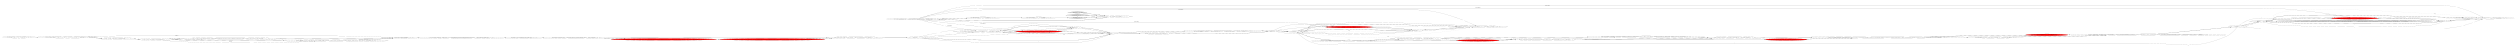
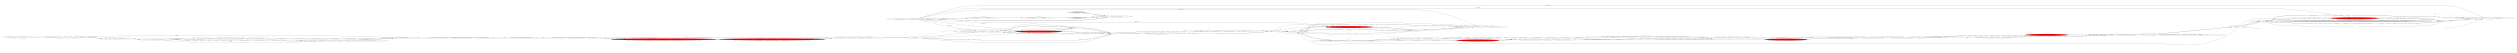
  digraph {
    fontname="Source Code Pro"
    rankdir=LR
    node [fillcolor=white fontname="Source Code Pro" shape=ellipse style=filled]
    edge [fontname="Source Code Pro" style=bold]
    n1 [label="i < 2@@@27@@@['1', '1', '1']" shape=diamond]
    n2 [label="processor.checkAndClearProcessResult(new KeyValueTimestamp<>(0,\"A0+a0\",0),new KeyValueTimestamp<>(1,\"A1+a1\",0))@@@31@@@['1', '1', '1']"]
    n3 [fillcolor=red label="inputTopic2.pipeInput(expectedKeys(i(,\"a\" + expectedKeys(i()@@@31@@@['0', '1', '0']"]
    n4 [label="driver.pipeInput(recordFactory.create(topic2,expectedKeys(i(,\"a\" + expectedKeys(i())@@@29@@@['1', '0', '1']"]
    n5 [label="i++@@@28@@@['1', '1', '1']"]
    n6 [fillcolor=red label="inputTopic1.pipeInput(expectedKey,\"B\" + expectedKey)@@@35@@@['0', '1', '0']"]
    n7 [label="driver.pipeInput(recordFactory.create(topic1,expectedKey,\"B\" + expectedKey))@@@33@@@['1', '0', '1']"]
    n8 [label="final MockProcessorSupplier<Integer,String> supplier = new MockProcessorSupplier<>()@@@10@@@['1', '1', '1']"]
    n9 [label="joined.process(supplier)@@@14@@@['1', '1', '1']"]
    n10 [label="stream1 = builder.stream(topic1,consumed)@@@11@@@['1', '1', '1']"]
    n11 [label="final Collection<Set<String>> copartitionGroups = TopologyWrapper.getInternalTopologyBuilder(builder.build()).copartitionGroups()@@@15@@@['1', '1', '1']"]
    n12 [label="stream2 = builder.stream(topic2,consumed)@@@12@@@['1', '1', '1']"]
    n13 [fillcolor=red label="inputTopic2.pipeInput(expectedKeys(i(,\"c\" + expectedKeys(i()@@@49@@@['0', '1', '0']"]
    n14 [label="i++@@@46@@@['1', '1', '1']"]
    n15 [label="driver.pipeInput(recordFactory.create(topic2,expectedKeys(i(,\"c\" + expectedKeys(i())@@@47@@@['1', '0', '1']"]
    n16 [label="i < 2@@@45@@@['1', '1', '1']" shape=diamond]
    n17 [label="assertEquals(1,copartitionGroups.size())@@@16@@@['1', '1', '1']"]
    n18 [label="processor.checkAndClearProcessResult(new KeyValueTimestamp<>(0,\"A0+null\",0),new KeyValueTimestamp<>(1,\"A1+null\",0))@@@25@@@['0', '0', '1']"]
    n19 [label="int i = 0@@@26@@@['1', '1', '1']"]
    n20 [label="final MockProcessor<Integer,String> processor = supplier.theCapturedProcessor()@@@19@@@['1', '1', '1']"]
    n21 [label="int i = 0@@@20@@@['1', '1', '1']"]
    n22 [label="driver.pipeInput(recordFactory.create(topic1,expectedKeys(i(,\"A\" + expectedKeys(i())@@@23@@@['1', '0', '1']"]
    n23 [fillcolor=red label="inputTopic1.pipeInput(expectedKeys(i(,\"A\" + expectedKeys(i()@@@25@@@['0', '1', '0']"]
    n24 [label="i++@@@22@@@['1', '1', '1']"]
    n25 [label="i < 2@@@21@@@['1', '1', '1']" shape=diamond]
    n26 [label="joined = stream1.outerJoin(stream2,MockValueJoiner.TOSTRING_JOINER,JoinWindows.of(ofMillis(100)),StreamJoined.with(Serdes.Integer(),Serdes.String(),Serdes.String()))@@@13@@@['0', '0', '1']"]
    n27 [label="joined = stream1.join(stream2,MockValueJoiner.TOSTRING_JOINER,JoinWindows.of(ofMillis(100)),StreamJoined.with(Serdes.Integer(),Serdes.String(),Serdes.String()))@@@13@@@['1', '1', '0']"]
    n28 [label="driver.pipeInput(recordFactory.create(topic2,expectedKey,\"b\" + expectedKey))@@@37@@@['1', '0', '1']"]
    n29 [label="processor.checkAndClearProcessResult(new KeyValueTimestamp<>(0,\"A0+b0\",0),new KeyValueTimestamp<>(0,\"B0+b0\",0),new KeyValueTimestamp<>(1,\"A1+b1\",0),new KeyValueTimestamp<>(1,\"B1+b1\",0),new KeyValueTimestamp<>(2,\"B2+b2\",0),new KeyValueTimestamp<>(3,\"B3+b3\",0))@@@39@@@['1', '1', '1']"]
    n30 [fillcolor=red label="inputTopic2.pipeInput(expectedKey,\"b\" + expectedKey)@@@39@@@['0', '1', '0']"]
    n31 [fillcolor=red label="inputTopic1.pipeInput(expectedKey,\"C\" + expectedKey)@@@43@@@['0', '1', '0']"]
    n32 [label="driver.pipeInput(recordFactory.create(topic1,expectedKey,\"C\" + expectedKey))@@@41@@@['1', '0', '1']"]
    n33 [label="final KStream<Integer,String> joined@@@9@@@['1', '1', '1']"]
    n34 [fillcolor=lightgray label="processor.checkAndClearProcessResult(new KeyValueTimestamp<>(0,\"A0+c0\",0),new KeyValueTimestamp<>(0,\"B0+c0\",0),new KeyValueTimestamp<>(0,\"C0+c0\",0),new KeyValueTimestamp<>(1,\"A1+c1\",0),new KeyValueTimestamp<>(1,\"B1+c1\",0),new KeyValueTimestamp<>(1,\"C1+c1\",0))@@@49@@@['1', '1', '1']"]
    n35 [label="final int(( expectedKeys = new int((((edu.fdu.CPPDG.tinypdg.pe.ExpressionInfo@b57df6@@@4@@@['1', '1', '1']"]
    n36 [label="final KStream<Integer,String> stream1@@@7@@@['1', '1', '1']"]
    n37 [label="final KStream<Integer,String> stream2@@@8@@@['1', '1', '1']"]
    n38 [label="processor.checkAndClearProcessResult(EMPTY)@@@27@@@['1', '1', '0']"]
    n39 [label="processor.checkAndClearProcessResult(new KeyValueTimestamp<>(0,\"B0+a0\",0),new KeyValueTimestamp<>(1,\"B1+a1\",0))@@@37@@@['1', '1', '0']"]
    n40 [label="processor.checkAndClearProcessResult(new KeyValueTimestamp<>(0,\"B0+a0\",0),new KeyValueTimestamp<>(1,\"B1+a1\",0),new KeyValueTimestamp<>(2,\"B2+null\",0),new KeyValueTimestamp<>(3,\"B3+null\",0))@@@35@@@['0', '0', '1']"]
    n41 [label="assertEquals(new HashSet<>(Arrays.asList(topic1,topic2)),copartitionGroups.iterator().next())@@@17@@@['1', '1', '1']"]
    n42 [fillcolor=red label="final TestInputTopic<Integer,String> inputTopic1 = driver.createInputTopic(topic1,new IntegerSerializer(),new StringSerializer(),Instant.ofEpochMilli(0L),Duration.ZERO)@@@19@@@['0', '1', '0']"]
    n43 [fillcolor=red label="final TestInputTopic<Integer,String> inputTopic2 = driver.createInputTopic(topic2,new IntegerSerializer(),new StringSerializer(),Instant.ofEpochMilli(0L),Duration.ZERO)@@@20@@@['0', '1', '0']"]
    n44 [fillcolor=lightgray label="testJoin['0', '1', '0']" shape=diamond]
    n45 [label="processor.checkAndClearProcessResult(new KeyValueTimestamp<>(0,\"C0+a0\",0),new KeyValueTimestamp<>(0,\"C0+b0\",0),new KeyValueTimestamp<>(1,\"C1+a1\",0),new KeyValueTimestamp<>(1,\"C1+b1\",0),new KeyValueTimestamp<>(2,\"C2+b2\",0),new KeyValueTimestamp<>(3,\"C3+b3\",0))@@@43@@@['1', '1', '1']"]
    n46 [label="int i = 0@@@44@@@['1', '1', '1']"]
    n47 [label="final StreamsBuilder builder = new StreamsBuilder()@@@3@@@['1', '1', '1']"]
    n48 [fillcolor=lightgray label="testJoin['1', '0', '0']" shape=diamond]
-   n49 [fillcolor=lightgray label="testOuterJoin['0', '0', '1']" shape=diamond]
    n1 -> n2
    n1 -> n3
    n1 -> n3 [label=true style=dotted]
    n1 -> n4 [label=true style=dotted]
    n1 -> n4
    n1 -> n5 [label=true style=dotted]
    n2 -> n6
    n2 -> n7
    n3 -> n5
    n4 -> n3 [label=0 style=dashed]
    n4 -> n5
    n5 -> n1 [label=i style=solid]
    n5 -> n1
    n5 -> n3 [label=i style=solid]
    n5 -> n4 [label=i style=solid]
    n6 -> n39
    n7 -> n6 [label=0 style=dashed]
    n7 -> n39
    n7 -> n40
    n8 -> n9 [label=supplier style=solid]
    n8 -> n10
    n9 -> n11
    n10 -> n12
    n11 -> n17
    n12 -> n26
    n12 -> n26 [label=stream2 style=solid]
    n12 -> n27
    n12 -> n27 [label=stream2 style=solid]
    n13 -> n14
    n14 -> n13 [label=i style=solid]
    n14 -> n15 [label=i style=solid]
    n14 -> n16
    n14 -> n16 [label=i style=solid]
    n15 -> n13 [label=0 style=dashed]
    n15 -> n14
    n16 -> n13
    n16 -> n13 [label=true style=dotted]
    n16 -> n15 [label=true style=dotted]
    n16 -> n15
    n16 -> n34
    n17 -> n41
    n18 -> n19
    n19 -> n1 [label=i style=solid]
    n19 -> n1
    n19 -> n3 [label=i style=solid]
    n19 -> n4 [label=i style=solid]
    n19 -> n5 [label=i style=solid]
    n20 -> n21
    n21 -> n22 [label=i style=solid]
    n21 -> n23 [label=i style=solid]
    n21 -> n24 [label=i style=solid]
    n21 -> n25
    n21 -> n25 [label=i style=solid]
    n22 -> n23 [label=0 style=dashed]
    n22 -> n24
    n23 -> n24
    n24 -> n22 [label=i style=solid]
    n24 -> n23 [label=i style=solid]
    n24 -> n25
    n24 -> n25 [label=i style=solid]
    n25 -> n18
    n25 -> n22
    n25 -> n22 [label=true style=dotted]
    n25 -> n23
    n25 -> n23 [label=true style=dotted]
    n25 -> n38
    n26 -> n9
    n27 -> n9
    n27 -> n26 [label=0 style=dashed]
    n28 -> n29
    n28 -> n30 [label=0 style=dashed]
    n29 -> n31
    n29 -> n32
    n30 -> n29
    n31 -> n45
    n32 -> n31 [label=0 style=dashed]
    n32 -> n45
    n33 -> n8
    n35 -> n3 [label=expectedKeys style=solid]
    n35 -> n4 [label=expectedKeys style=solid]
    n35 -> n13 [label=expectedKeys style=solid]
    n35 -> n15 [label=expectedKeys style=solid]
    n35 -> n22 [label=expectedKeys style=solid]
    n35 -> n23 [label=expectedKeys style=solid]
    n35 -> n36
    n36 -> n37
    n37 -> n44
    n38 -> n18 [label=0 style=dashed]
    n38 -> n19
    n39 -> n28
    n39 -> n30
    n39 -> n40 [label=0 style=dashed]
    n40 -> n28
    n41 -> n20
    n41 -> n42
    n42 -> n43
    n43 -> n20
    n44 -> n47
    n45 -> n46
    n46 -> n1 [label=i style=solid]
    n46 -> n13 [label=i style=solid]
    n46 -> n15 [label=i style=solid]
    n46 -> n16
    n46 -> n16 [label=i style=solid]
    n47 -> n35
    n48 -> n47
-   n49 -> n47
  }
